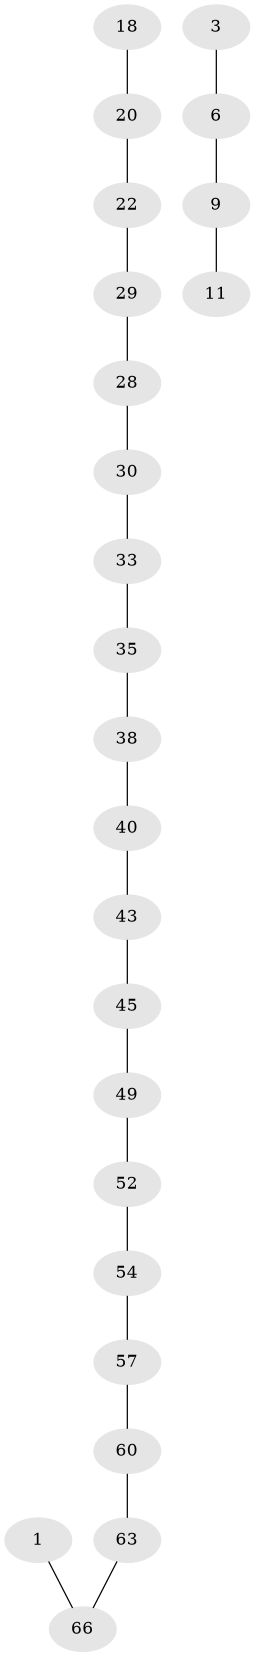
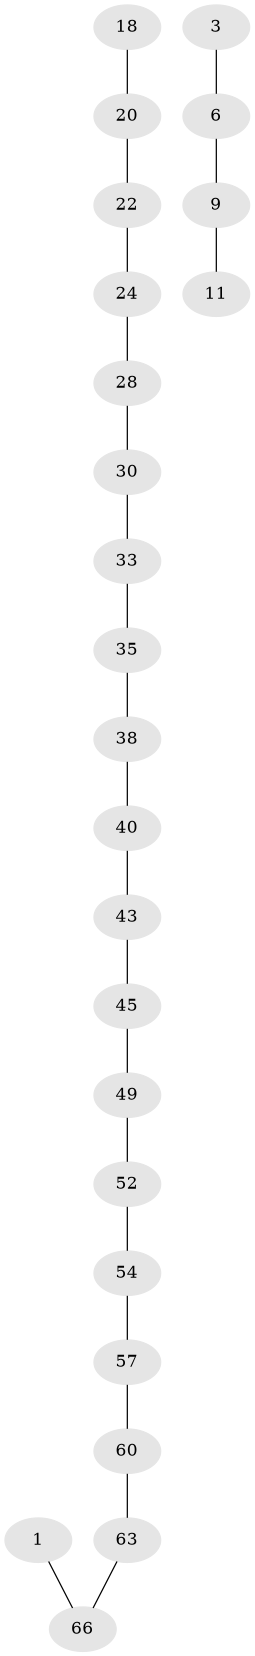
  graph {
    node [color=gray90 style=filled]
    1 [super="+2+67"]
    66
    3 [super="+4"]
    6 [super="+7"]
    9 [super="+10"]
    11 [super="+12"]
    18 [super="+19"]
    20 [super="+21"]
    22 [super="+23"]
-   24 [super="+25" label=29]
+   24 [super="+25"]
    28 [super="+29"]
    30 [super="+31"]
    33 [super="+34"]
    35 [super="+36"]
    38 [super="+39"]
    40 [super="+41"]
    43 [super="+44"]
    45 [super="+46"]
    49 [super="+50"]
    52 [super="+53"]
    54 [super="+55"]
    57 [super="+58"]
    60 [super="+61"]
    63 [super="+64"]
    1 -- 66
    3 -- 6
    6 -- 9
    9 -- 11
    18 -- 20
    20 -- 22
    22 -- 24
    24 -- 28
    28 -- 30
    30 -- 33
    33 -- 35
    35 -- 38
    38 -- 40
    40 -- 43
    43 -- 45
    45 -- 49
    49 -- 52
    52 -- 54
    54 -- 57
    57 -- 60
    60 -- 63
    63 -- 66
  }
